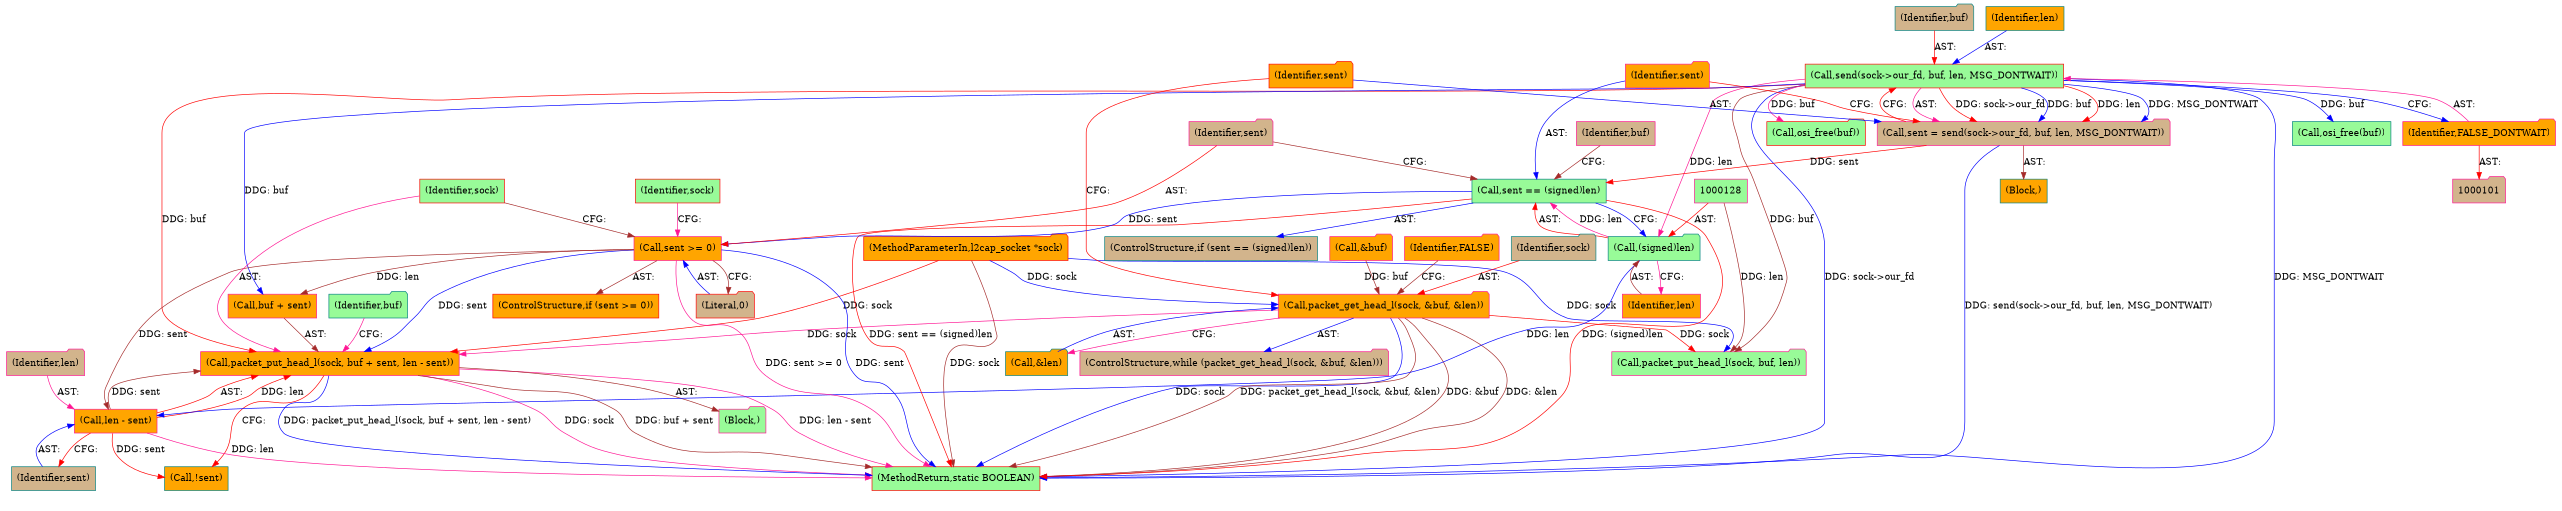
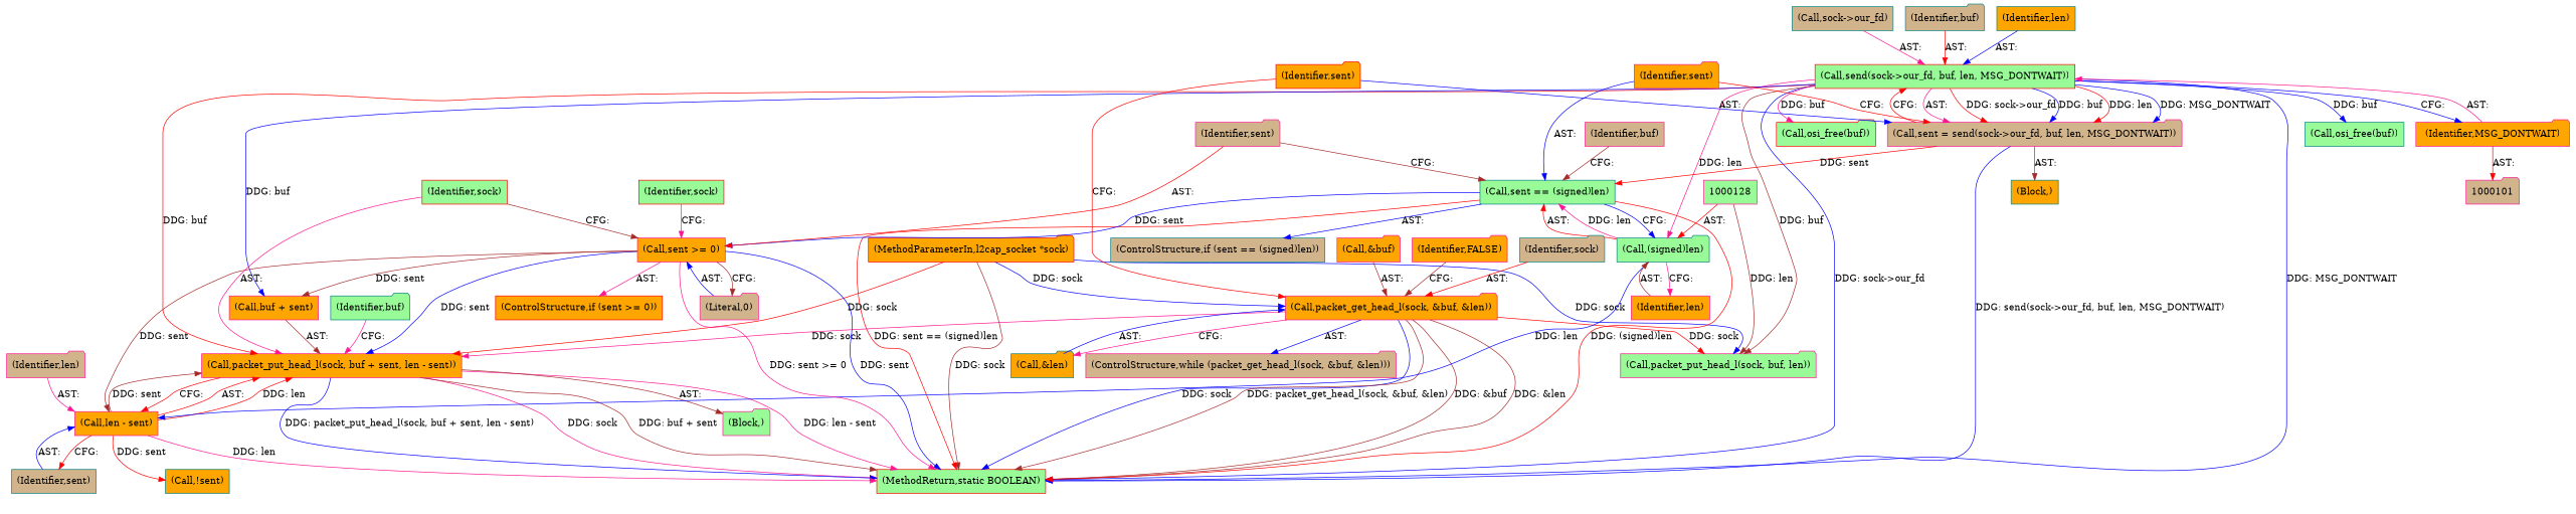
  digraph {
    node [color=deeppink fillcolor=orange shape=folder style=filled]
    edge [color=blue]
    n1 [label="(Call,packet_put_head_l(sock, buf + sent, len - sent))" shape=box]
    n2 [label="(Call,len - sent)" shape=box]
    n3 [color=red fillcolor=palegreen label="(MethodReturn,static BOOLEAN)" shape=box]
    n4 [fillcolor=palegreen label="(Block,)"]
    n5 [color=teal fillcolor=tan label="(Identifier,sent)" shape=box]
    n6 [color=teal label="(Call,!sent)" shape=box]
    n7 [label="(Call,packet_get_head_l(sock, &buf, &len))"]
    n8 [fillcolor=palegreen label="(Call,packet_put_head_l(sock, buf, len))"]
    n9 [color=teal label="(Call,&len)"]
    n10 [fillcolor=tan label="(ControlStructure,while (packet_get_head_l(sock, &buf, &len)))"]
    n11 [color=red label="(MethodParameterIn,l2cap_socket *sock)"]
    1000101 [fillcolor=tan]
    n13 [color=red fillcolor=palegreen label="(Call,send(sock->our_fd, buf, len, MSG_DONTWAIT))" shape=box]
    n14 [fillcolor=tan label="(Call,sent = send(sock->our_fd, buf, len, MSG_DONTWAIT))"]
    n15 [color=teal fillcolor=palegreen label="(Call,(signed)len)"]
    n16 [color=red fillcolor=palegreen label="(Call,osi_free(buf))"]
-   n17 [label="(Identifier,FALSE_DONTWAIT)"]
+   n17 [label="(Identifier,MSG_DONTWAIT)"]
    n18 [color=teal fillcolor=palegreen label="(Call,osi_free(buf))" shape=box]
    n19 [label="(Call,buf + sent)" shape=box]
    n20 [color=teal fillcolor=palegreen label="(Call,sent == (signed)len)" shape=box]
    n21 [color=teal label="(Block,)" shape=box]
    n22 [label="(Identifier,len)" shape=box]
    n23 [label="(Call,sent >= 0)" shape=box]
-   n24 [color=red fillcolor=tan label="(Literal,0)"]
+   n24 [fillcolor=tan label="(Literal,0)"]
    n25 [color=red label="(ControlStructure,if (sent >= 0))" shape=box]
    n26 [color=teal fillcolor=tan label="(ControlStructure,if (sent == (signed)len))" shape=box]
    n27 [label="(Call,&buf)"]
    n28 [color=red fillcolor=palegreen label="(Identifier,sock)" shape=box]
    n29 [label="(Identifier,sent)"]
    n30 [color=red label="(Identifier,sent)"]
+   n31 [color=teal fillcolor=tan label="(Call,sock->our_fd)" shape=box]
    n32 [color=red fillcolor=palegreen label="(Identifier,sock)" shape=box]
    n33 [fillcolor=tan label="(Identifier,sent)"]
    n34 [color=teal fillcolor=tan label="(Identifier,buf)"]
    n35 [color=teal label="(Identifier,len)" shape=box]
    n36 [fillcolor=tan label="(Identifier,buf)" shape=box]
    n37 [label="(Identifier,FALSE)"]
    n38 [color=teal fillcolor=palegreen label="(Identifier,buf)"]
    n39 [color=teal fillcolor=tan label="(Identifier,sock)"]
    n40 [fillcolor=tan label="(Identifier,len)"]
    1000128 [fillcolor=palegreen shape=box]
-   n1 -> n6 [color=red label="CFG: "]
+   n1 -> n2 [color=red label="CFG: "]
    n1 -> n3 [color=deeppink label="DDG: sock"]
    n1 -> n3 [color=brown label="DDG: buf + sent"]
    n1 -> n3 [color=deeppink label="DDG: len - sent"]
    n1 -> n3 [label="DDG: packet_put_head_l(sock, buf + sent, len - sent)"]
    n1 -> n4 [color=brown label="AST: "]
    n2 -> n1 [color=red label="AST: "]
    n2 -> n1 [color=red label="DDG: len"]
    n2 -> n1 [color=brown label="DDG: sent"]
    n2 -> n3 [color=deeppink label="DDG: len"]
    n2 -> n5 [color=red label="CFG: "]
    n2 -> n6 [color=red label="DDG: sent"]
    n5 -> n2 [label="AST: "]
    n7 -> n1 [color=deeppink label="DDG: sock"]
    n7 -> n3 [label="DDG: sock"]
    n7 -> n3 [color=brown label="DDG: packet_get_head_l(sock, &buf, &len)"]
    n7 -> n3 [color=brown label="DDG: &buf"]
    n7 -> n3 [color=brown label="DDG: &len"]
    n7 -> n8 [color=red label="DDG: sock"]
    n7 -> n9 [color=deeppink label="CFG: "]
    n7 -> n10 [label="AST: "]
    n9 -> n7 [label="AST: "]
    n11 -> n1 [color=red label="DDG: sock"]
    n11 -> n3 [color=brown label="DDG: sock"]
    n11 -> n7 [label="DDG: sock"]
    n11 -> n8 [label="DDG: sock"]
    n13 -> n1 [color=red label="DDG: buf"]
    n13 -> n3 [label="DDG: sock->our_fd"]
    n13 -> n3 [label="DDG: MSG_DONTWAIT"]
    n13 -> n8 [color=brown label="DDG: buf"]
    n13 -> n14 [color=deeppink label="AST: "]
    n13 -> n14 [color=red label="DDG: sock->our_fd"]
    n13 -> n14 [label="DDG: buf"]
    n13 -> n14 [color=red label="DDG: len"]
    n13 -> n14 [label="DDG: MSG_DONTWAIT"]
    n13 -> n15 [color=deeppink label="DDG: len"]
    n13 -> n16 [color=deeppink label="DDG: buf"]
    n13 -> n17 [label="CFG: "]
    n13 -> n18 [label="DDG: buf"]
    n13 -> n19 [label="DDG: buf"]
    n14 -> n3 [label="DDG: send(sock->our_fd, buf, len, MSG_DONTWAIT)"]
    n14 -> n13 [color=red label="CFG: "]
    n14 -> n20 [color=red label="DDG: sent"]
    n14 -> n21 [color=brown label="AST: "]
    n15 -> n2 [label="DDG: len"]
    n15 -> n20 [color=red label="AST: "]
    n15 -> n20 [color=deeppink label="DDG: len"]
    n15 -> n22 [color=deeppink label="CFG: "]
    n17 -> 1000101 [color=red label="AST: "]
    n17 -> n13 [color=deeppink label="AST: "]
    n19 -> n1 [color=brown label="AST: "]
    n20 -> n3 [color=red label="DDG: sent == (signed)len"]
    n20 -> n3 [color=red label="DDG: (signed)len"]
    n20 -> n15 [label="CFG: "]
    n20 -> n23 [label="DDG: sent"]
    n20 -> n26 [label="AST: "]
    n22 -> n15 [color=brown label="AST: "]
    n23 -> n1 [label="DDG: sent"]
    n23 -> n2 [color=brown label="DDG: sent"]
    n23 -> n3 [label="DDG: sent"]
    n23 -> n3 [color=deeppink label="DDG: sent >= 0"]
-   n23 -> n19 [color=brown label="DDG: len"]
+   n23 -> n19 [color=brown label="DDG: sent"]
    n23 -> n24 [color=brown label="CFG: "]
-   n23 -> n25 [color=brown label="AST: "]
+   n23 -> n25 [color=deeppink label="AST: "]
    n24 -> n23 [label="AST: "]
-   n27 -> n7 [color=brown label="DDG: buf"]
+   n27 -> n7 [color=brown label="AST: "]
    n28 -> n1 [color=deeppink label="AST: "]
    n28 -> n23 [color=brown label="CFG: "]
    n29 -> n14 [color=red label="CFG: "]
    n29 -> n20 [label="AST: "]
    n30 -> n7 [color=red label="CFG: "]
    n30 -> n14 [label="AST: "]
+   n31 -> n13 [color=deeppink label="AST: "]
    n32 -> n23 [color=deeppink label="CFG: "]
    n33 -> n20 [color=brown label="CFG: "]
    n33 -> n23 [color=red label="AST: "]
    n34 -> n13 [color=red label="AST: "]
    n35 -> n13 [label="AST: "]
    n36 -> n20 [color=brown label="CFG: "]
    n37 -> n7 [color=brown label="CFG: "]
    n38 -> n1 [color=deeppink label="CFG: "]
    n39 -> n7 [color=red label="AST: "]
    n40 -> n2 [color=deeppink label="AST: "]
    1000128 -> n8 [color=brown label="DDG: len"]
    1000128 -> n15 [color=red label="AST: "]
  }
